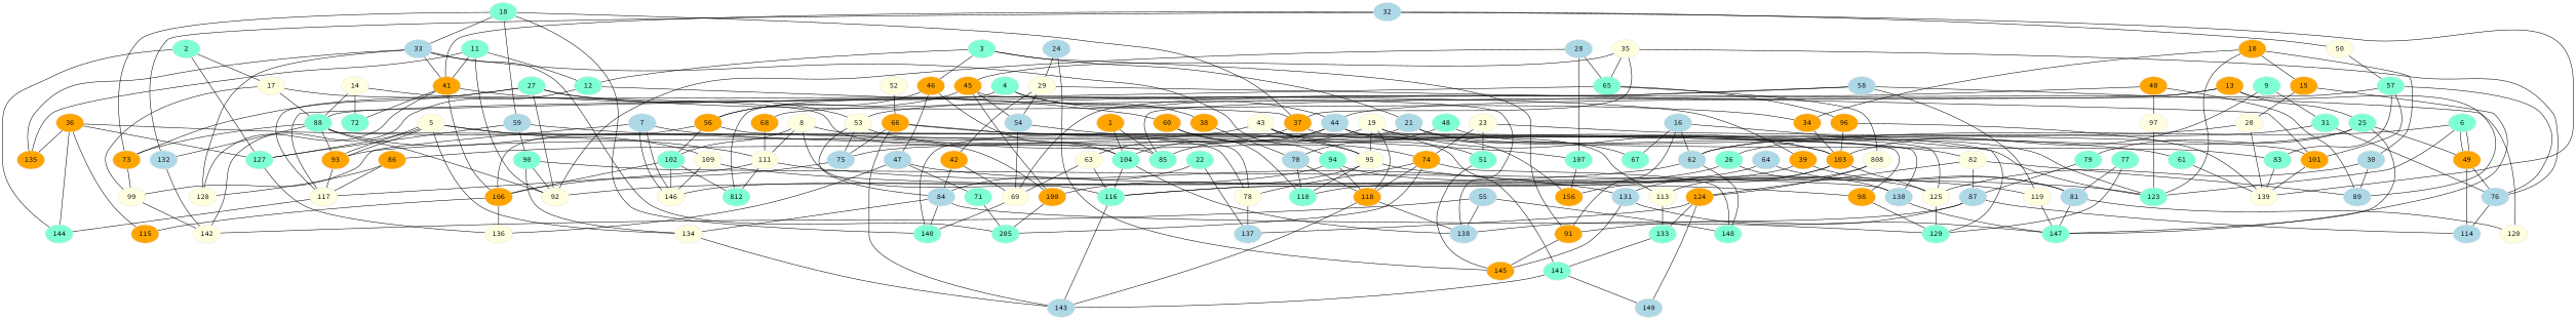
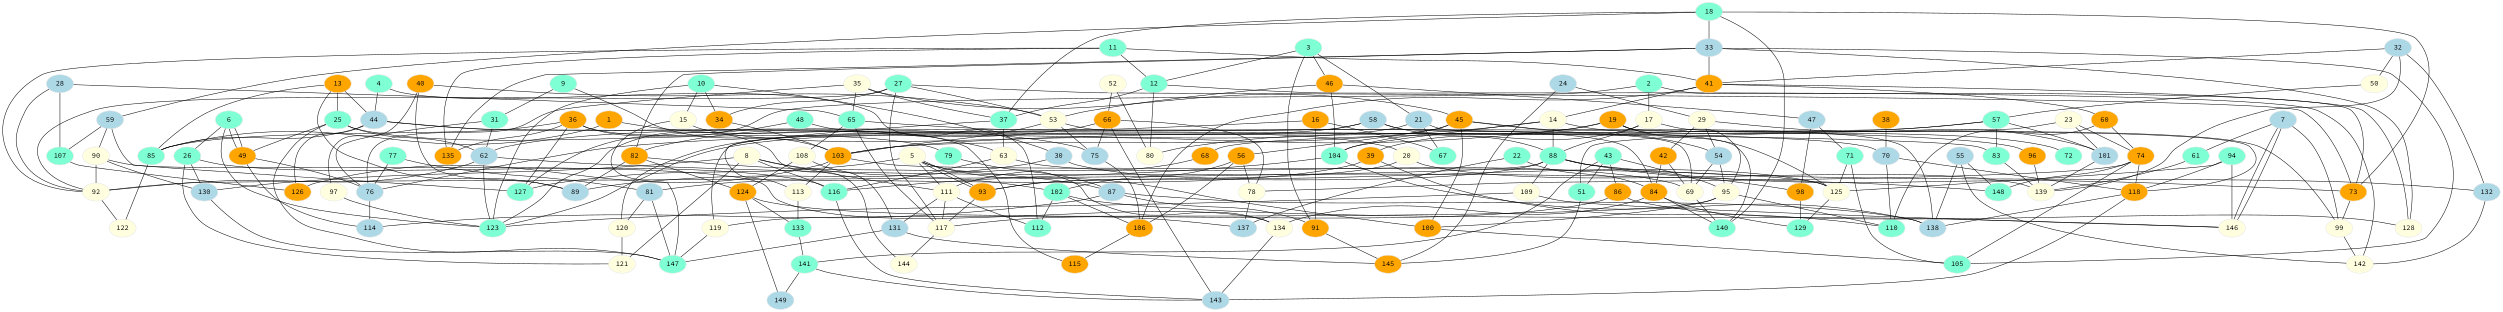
  graph {
    fontname="Source Code Pro"
    node [color=gray90 fillcolor=aquamarine fontname="Source Code Pro" style=filled]
    edge [fontname="Source Code Pro"]
    1 [fillcolor=orange]
    63 [fillcolor=lightyellow]
    85
    116
    69 [fillcolor=lightyellow]
+   122 [fillcolor=lightyellow]
    17 [fillcolor=lightyellow]
    2
    127
-   144
+   144 [fillcolor=lightyellow]
    99 [fillcolor=lightyellow]
    88
    39 [fillcolor=orange]
-   136 [fillcolor=lightyellow]
    3
    12
    21 [fillcolor=lightblue]
    46 [fillcolor=orange]
    91 [fillcolor=orange]
-   37 [fillcolor=orange]
+   37
+   80 [fillcolor=lightyellow]
    142 [fillcolor=lightyellow]
    123
    67
    140
    104
    56 [fillcolor=orange]
    47 [fillcolor=lightblue]
    145 [fillcolor=orange]
    38 [fillcolor=orange]
    4
    44 [fillcolor=lightblue]
-   112 [label=812]
+   112
    70 [fillcolor=lightblue]
    75 [fillcolor=lightblue]
    83
-   126 [fillcolor=orange label=156]
+   126 [fillcolor=orange]
    5 [fillcolor=lightyellow]
    93 [fillcolor=orange]
    100 [fillcolor=orange]
    111 [fillcolor=lightyellow]
    134 [fillcolor=lightyellow]
    117 [fillcolor=lightyellow]
-   105 [label=205]
+   105
    131 [fillcolor=lightblue]
    143 [fillcolor=lightblue]
    6
    26
    49 [fillcolor=orange]
+   121 [fillcolor=lightyellow]
    130 [fillcolor=lightblue]
    76 [fillcolor=lightblue]
    114 [fillcolor=lightblue]
    7 [fillcolor=lightblue]
    61
    146 [fillcolor=lightyellow]
    139 [fillcolor=lightyellow]
    8 [fillcolor=lightyellow]
    102
    106 [fillcolor=orange]
    147
    9
    31
    103 [fillcolor=orange]
    62 [fillcolor=lightblue]
    125 [fillcolor=lightyellow]
    113 [fillcolor=lightyellow]
-   10 [fillcolor=orange]
-   15 [fillcolor=orange]
+   10
+   15 [fillcolor=lightyellow]
    30 [fillcolor=lightblue]
    34 [fillcolor=orange]
    20 [fillcolor=lightyellow]
    89 [fillcolor=lightblue]
    11
    41 [fillcolor=orange]
    92 [fillcolor=lightyellow]
    135 [fillcolor=orange]
    72
    128 [fillcolor=lightyellow]
    60 [fillcolor=orange]
    13 [fillcolor=orange]
    25
    79
    14 [fillcolor=lightyellow]
    73 [fillcolor=orange]
    132 [fillcolor=lightblue]
    98 [fillcolor=orange]
    109 [fillcolor=lightyellow]
    138 [fillcolor=lightblue]
-   16 [fillcolor=lightblue]
+   16 [fillcolor=orange]
    129
    148
    81 [fillcolor=lightblue]
    110
    18
    33 [fillcolor=lightblue]
    59 [fillcolor=lightblue]
-   82 [fillcolor=lightyellow]
+   82 [fillcolor=orange]
    107
-   90
-   19 [fillcolor=lightyellow]
+   90 [fillcolor=lightyellow]
+   19 [fillcolor=orange]
    95 [fillcolor=lightyellow]
    118 [fillcolor=orange]
    119 [fillcolor=lightyellow]
-   84 [fillcolor=lightblue]
+   84 [fillcolor=orange]
    22
    137 [fillcolor=lightblue]
    23 [fillcolor=lightyellow]
    51
    74 [fillcolor=orange]
-   101 [fillcolor=orange]
+   101 [fillcolor=lightblue]
    78 [fillcolor=lightyellow]
    24 [fillcolor=lightblue]
    29 [fillcolor=lightyellow]
    42 [fillcolor=orange]
    54 [fillcolor=lightblue]
    87 [fillcolor=lightblue]
    27
    53 [fillcolor=lightyellow]
    28 [fillcolor=lightblue]
    65
    96 [fillcolor=orange]
-   108 [fillcolor=lightyellow label=808]
+   108 [fillcolor=lightyellow]
    32 [fillcolor=lightblue]
    50 [fillcolor=lightyellow]
    57
    124 [fillcolor=orange]
    35 [fillcolor=lightyellow]
    45 [fillcolor=orange]
    36 [fillcolor=orange]
    115 [fillcolor=orange]
    133
    120 [fillcolor=lightyellow]
    40 [fillcolor=orange]
    97 [fillcolor=lightyellow]
-   43 [fillcolor=lightyellow]
+   43
    86 [fillcolor=orange]
    141
    149 [fillcolor=lightblue]
    71
    48
    68 [fillcolor=orange]
    52 [fillcolor=lightyellow]
    66 [fillcolor=orange]
    55 [fillcolor=lightblue]
    58 [fillcolor=lightblue]
-   64 [fillcolor=lightblue]
    77
    94
-   1 -- 104
+   1 -- 63
    1 -- 85
    63 -- 116
    63 -- 69
+   85 -- 122
    116 -- 143
    69 -- 140
    17 -- 99
    17 -- 88
    17 -- 39
    2 -- 17
    2 -- 127
-   2 -- 144
-   127 -- 136
+   2 -- 73
    99 -- 142
    88 -- 93
    88 -- 92
    88 -- 73
    88 -- 132
    88 -- 98
    88 -- 109
    39 -- 81
    39 -- 110
    3 -- 12
    3 -- 21
    3 -- 46
    3 -- 91
    12 -- 37
+   12 -- 80
    12 -- 142
    21 -- 123
    21 -- 67
    21 -- 140
    46 -- 104
-   46 -- 56
+   46 -- 53
    46 -- 47
    91 -- 145
    37 -- 63
    37 -- 113
    104 -- 116
    104 -- 138
    56 -- 102
    56 -- 106
    56 -- 78
-   47 -- 136
    47 -- 98
    47 -- 71
    38 -- 70
-   4 -- 38
    4 -- 44
    4 -- 112
    44 -- 85
    44 -- 75
    44 -- 83
    44 -- 126
    70 -- 110
    70 -- 118
    75 -- 106
    83 -- 139
    5 -- 127
    5 -- 93
    5 -- 93
    5 -- 100
    5 -- 111
    5 -- 134
    93 -- 117
    100 -- 105
    111 -- 112
    111 -- 117
    111 -- 131
    134 -- 143
    117 -- 144
    131 -- 145
    131 -- 147
    6 -- 123
    6 -- 26
    6 -- 49
    6 -- 49
    26 -- 116
+   26 -- 121
    26 -- 130
    49 -- 76
    49 -- 114
    130 -- 147
    76 -- 114
    7 -- 99
    7 -- 61
    7 -- 146
    7 -- 146
    61 -- 139
    8 -- 116
    8 -- 111
+   8 -- 121
    8 -- 130
    8 -- 102
    102 -- 112
    102 -- 146
    102 -- 106
-   106 -- 136
    106 -- 115
    9 -- 31
    9 -- 103
    31 -- 76
    31 -- 62
    103 -- 126
    103 -- 125
    103 -- 113
+   62 -- 123
    62 -- 92
    62 -- 148
    125 -- 129
    113 -- 133
    10 -- 123
    10 -- 15
    10 -- 30
    10 -- 34
    15 -- 147
    15 -- 20
    30 -- 125
    30 -- 89
    34 -- 103
    20 -- 93
    20 -- 139
    11 -- 12
    11 -- 41
    11 -- 92
    11 -- 135
    41 -- 106
-   41 -- 72
+   41 -- 14
    41 -- 128
    41 -- 60
+   92 -- 122
    60 -- 110
    60 -- 74
    13 -- 85
    13 -- 44
    13 -- 89
    13 -- 25
    25 -- 49
    25 -- 147
    25 -- 62
    25 -- 79
    79 -- 87
    14 -- 88
+   14 -- 80
    14 -- 104
    14 -- 72
    73 -- 99
    132 -- 142
    98 -- 129
    109 -- 123
    109 -- 146
    16 -- 91
    16 -- 67
    16 -- 62
-   16 -- 129
    81 -- 147
    81 -- 120
    18 -- 37
    18 -- 140
    18 -- 73
    18 -- 33
    18 -- 59
    33 -- 105
    33 -- 41
    33 -- 135
    33 -- 128
-   33 -- 94
+   33 -- 82
    59 -- 127
    59 -- 107
    59 -- 90
    82 -- 89
    82 -- 87
    82 -- 124
    107 -- 126
    90 -- 134
    90 -- 130
    90 -- 92
    19 -- 104
    19 -- 103
    19 -- 125
    19 -- 95
    19 -- 118
    95 -- 100
    95 -- 110
    95 -- 119
    118 -- 143
    118 -- 138
    119 -- 147
    84 -- 140
    84 -- 134
    84 -- 129
    22 -- 84
    22 -- 137
    23 -- 51
    23 -- 74
    23 -- 101
    51 -- 145
    74 -- 105
    74 -- 148
    74 -- 118
    74 -- 78
    101 -- 139
    78 -- 137
    24 -- 145
    24 -- 29
    29 -- 101
    29 -- 42
    29 -- 54
    42 -- 69
    42 -- 84
    54 -- 69
    54 -- 95
    87 -- 91
    87 -- 114
    87 -- 138
    27 -- 117
    27 -- 34
    27 -- 92
    27 -- 73
    27 -- 53
    53 -- 75
    53 -- 103
    53 -- 84
    28 -- 92
    28 -- 107
    28 -- 65
    65 -- 117
    65 -- 96
    65 -- 108
    96 -- 139
-   96 -- 103
+   45 -- 103
    108 -- 131
    108 -- 124
    32 -- 139
    32 -- 41
    32 -- 132
    32 -- 50
    50 -- 57
    57 -- 83
    57 -- 76
    57 -- 101
    57 -- 68
    124 -- 137
    124 -- 133
    124 -- 149
    35 -- 37
    35 -- 76
    35 -- 65
    35 -- 45
    45 -- 56
    45 -- 100
    45 -- 138
    45 -- 54
    36 -- 85
    36 -- 127
    36 -- 144
    36 -- 135
    36 -- 115
    133 -- 141
+   120 -- 121
    40 -- 89
    40 -- 53
    40 -- 97
    97 -- 123
    43 -- 95
    43 -- 51
    43 -- 86
    43 -- 141
    86 -- 117
    86 -- 128
    141 -- 143
    141 -- 149
    71 -- 105
+   71 -- 125
    48 -- 123
    48 -- 70
    68 -- 111
+   52 -- 80
    52 -- 66
    66 -- 75
    66 -- 143
    66 -- 82
    66 -- 78
    55 -- 142
    55 -- 138
    55 -- 148
    58 -- 69
    58 -- 88
    58 -- 119
    58 -- 120
-   64 -- 116
-   64 -- 81
-   77 -- 129
+   77 -- 76
    77 -- 81
    94 -- 146
    94 -- 125
    94 -- 118
  }
